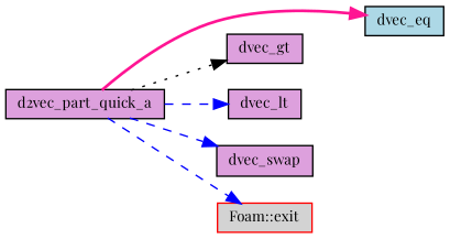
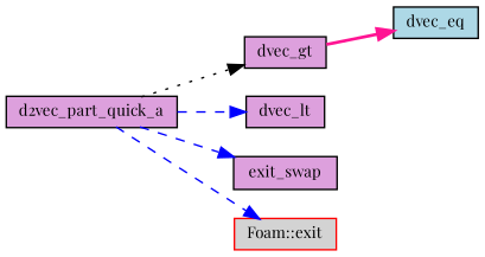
  digraph {
    fontname="Playfair Display"
    rankdir=LR
    node [color=black fillcolor=plum fontname="Playfair Display" fontsize=10 shape=record style=filled]
    edge [color=blue fontname="Playfair Display" fontsize=10 labelfontname=FreeSans labelfontsize=10 style=dashed]
    n1 [fontcolor=black height=0.2 label=d2vec_part_quick_a width=0.4]
    n2 [fillcolor=lightblue height=0.2 label=dvec_eq width=0.4]
    n3 [height=0.2 label=dvec_gt width=0.4]
    n4 [height=0.2 label=dvec_lt width=0.4]
-   n5 [height=0.2 label=dvec_swap width=0.4]
+   n5 [height=0.2 label=exit_swap width=0.4]
    n6 [color=red fillcolor=lightgrey height=0.2 label="Foam::exit" width=0.4]
-   n1 -> n2 [color=deeppink style=bold]
+   n3 -> n2 [color=deeppink style=bold]
    n1 -> n3 [color=black style=dotted]
    n1 -> n4
    n1 -> n5
    n1 -> n6
  }
